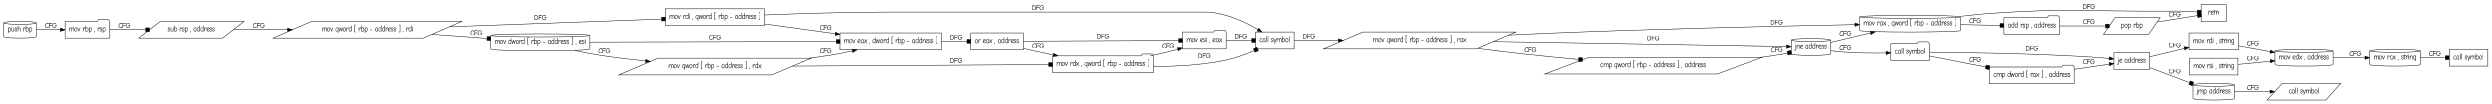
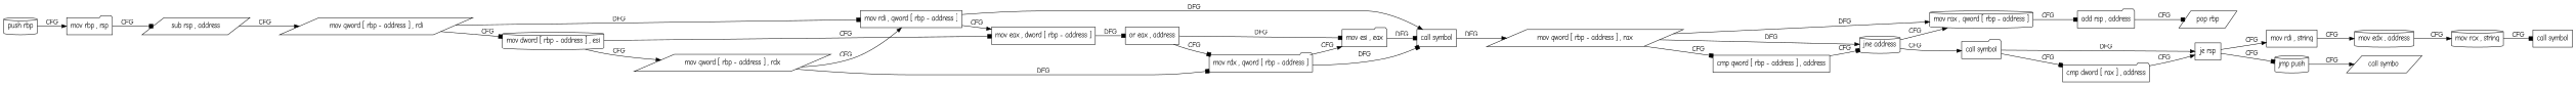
  digraph {
    fontname="Comic Neue"
    rankdir=LR
    node [fontname="Comic Neue" shape=box]
    edge [arrowhead=normal fontname="Comic Neue"]
    n1 [label="push rbp" shape=cylinder]
    n2 [label="mov rbp , rsp" shape=folder]
    n3 [label="sub rsp , address" shape=parallelogram]
    n4 [label="mov qword [ rbp - address ] , rdi" shape=parallelogram]
    n5 [label="mov dword [ rbp - address ] , esi" shape=cylinder]
    n6 [label="mov rdi , qword [ rbp - address ]"]
    n7 [label="mov qword [ rbp - address ] , rdx" shape=parallelogram]
    n8 [label="mov eax , dword [ rbp - address ]"]
    n9 [label="call symbol"]
    n10 [label="mov rdx , qword [ rbp - address ]" shape=folder]
    n11 [label="or eax , address"]
    n12 [label="mov esi , eax" shape=folder]
    n13 [label="mov qword [ rbp - address ] , rax" shape=parallelogram]
-   n14 [label="cmp qword [ rbp - address ] , address" shape=parallelogram]
+   n14 [label="cmp qword [ rbp - address ] , address"]
    n15 [label="jne address" shape=cylinder]
    n16 [label="mov rax , qword [ rbp - address ]" shape=cylinder]
    n17 [label="call symbol" shape=folder]
    n18 [label="add rsp , address" shape=folder]
-   n19 [label=retn]
    n20 [label="cmp dword [ rax ] , address" shape=folder]
-   n21 [label="je address"]
+   n21 [label="je rsp"]
    n22 [label="pop rbp" shape=parallelogram]
    n23 [label="mov rdi , string"]
-   n24 [label="jmp address" shape=cylinder]
+   n24 [label="jmp push" shape=cylinder]
    n25 [label="mov edx , address" shape=cylinder]
    n26 [label="call symbol" shape=parallelogram]
-   n27 [label="mov rsi , string"]
    n28 [label="mov rcx , string" shape=cylinder]
    n29 [label="call symbol"]
    n1 -> n2 [label=CFG]
    n2 -> n3 [arrowhead=box label=CFG]
    n3 -> n4 [label=CFG]
    n4 -> n5 [arrowhead=box label=CFG]
    n4 -> n6 [arrowhead=box label=DFG]
    n5 -> n7 [label=CFG]
    n5 -> n8 [arrowhead=box label=CFG]
    n6 -> n8 [label=CFG]
    n6 -> n9 [label=DFG]
-   n7 -> n8 [label=CFG]
+   n7 -> n6 [label=CFG]
    n7 -> n10 [arrowhead=box label=DFG]
    n8 -> n11 [arrowhead=box label=DFG]
    n9 -> n13 [label=DFG]
    n10 -> n9 [arrowhead=box label=DFG]
    n10 -> n12 [label=CFG]
-   n11 -> n10 [label=CFG]
+   n11 -> n10 [arrowhead=box label=CFG]
    n11 -> n12 [arrowhead=box label=DFG]
    n12 -> n9 [arrowhead=box label=DFG]
    n13 -> n14 [arrowhead=box label=CFG]
    n13 -> n15 [label=DFG]
    n13 -> n16 [label=DFG]
    n14 -> n15 [arrowhead=box label=CFG]
    n15 -> n16 [label=CFG]
    n15 -> n17 [label=CFG]
    n16 -> n18 [arrowhead=box label=CFG]
-   n16 -> n19 [arrowhead=box label=DFG]
    n17 -> n20 [arrowhead=box label=CFG]
    n17 -> n21 [label=DFG]
    n18 -> n22 [arrowhead=box label=CFG]
    n20 -> n21 [label=CFG]
    n21 -> n23 [label=CFG]
    n21 -> n24 [arrowhead=box label=CFG]
-   n22 -> n19 [arrowhead=box label=CFG]
    n23 -> n25 [label=CFG]
    n24 -> n26 [label=CFG]
    n25 -> n28 [label=CFG]
-   n27 -> n25 [label=CFG]
    n28 -> n29 [arrowhead=box label=CFG]
  }
